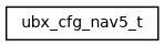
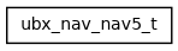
  digraph {
    rankdir=LR
    fontname="DejaVu Sans"
-   n1 [color=black fillcolor=white fontname="DejaVu Sans" fontsize=10 height=0.2 label=ubx_cfg_nav5_t shape=record style=filled width=0.4]
+   n1 [color=black fillcolor=white fontname="DejaVu Sans" fontsize=10 height=0.2 label=ubx_nav_nav5_t shape=record style=filled width=0.4]
  }
